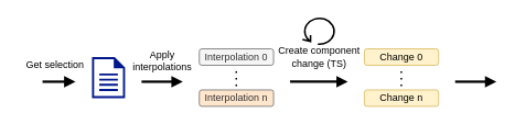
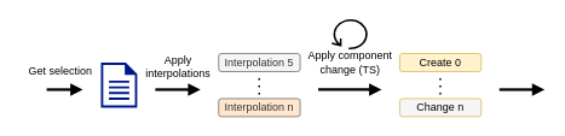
  <mxCell id="0" />
  <mxCell id="1" parent="0" />
  <mxCell id="2" value="" style="aspect=fixed;pointerEvents=1;shadow=0;dashed=0;html=1;strokeColor=none;labelPosition=center;verticalLabelPosition=bottom;verticalAlign=top;align=center;fillColor=#00188D;shape=mxgraph.mscae.enterprise.document;rounded=1;" vertex="1" parent="1"><mxGeometry x="110" y="69" width="40" height="50" as="geometry" /></mxCell>
  <mxCell id="3" value="" style="endArrow=block;html=1;strokeWidth=3;endFill=1;" edge="1" parent="1"><mxGeometry width="50" height="50" relative="1" as="geometry"><mxPoint x="170" y="99" as="sourcePoint" /><mxPoint x="220" y="99" as="targetPoint" /></mxGeometry></mxCell>
  <mxCell id="4" value="Get selection" style="text;html=1;align=center;verticalAlign=middle;resizable=0;points=[];autosize=1;" vertex="1" parent="1"><mxGeometry x="20" y="69" width="90" height="20" as="geometry" /></mxCell>
  <mxCell id="5" value="" style="endArrow=block;html=1;strokeWidth=3;endFill=1;" edge="1" parent="1"><mxGeometry width="50" height="50" relative="1" as="geometry"><mxPoint x="50" y="99" as="sourcePoint" /><mxPoint x="90" y="99" as="targetPoint" /></mxGeometry></mxCell>
  <mxCell id="6" value="Apply&lt;br&gt;interpolations" style="text;html=1;align=center;verticalAlign=middle;resizable=0;points=[];autosize=1;" vertex="1" parent="1"><mxGeometry x="150" y="59" width="90" height="30" as="geometry" /></mxCell>
- <mxCell id="7" value="Interpolation 0" style="rounded=1;whiteSpace=wrap;html=1;fillColor=#f5f5f5;strokeColor=#666666;fontColor=#333333;" vertex="1" parent="1"><mxGeometry x="240" y="59" width="90" height="20" as="geometry" /></mxCell>
+ <mxCell id="7" value="Interpolation 5" style="rounded=1;whiteSpace=wrap;html=1;fillColor=#f5f5f5;strokeColor=#666666;fontColor=#333333;" vertex="1" parent="1"><mxGeometry x="240" y="59" width="90" height="20" as="geometry" /></mxCell>
  <mxCell id="8" value="Interpolation n" style="rounded=1;whiteSpace=wrap;html=1;fillColor=#ffe6cc;strokeColor=#666666;fontColor=#333333;" vertex="1" parent="1"><mxGeometry x="240" y="109" width="90" height="20" as="geometry" /></mxCell>
  <mxCell id="9" value="" style="endArrow=none;dashed=1;html=1;dashPattern=1 3;strokeWidth=2;" edge="1" parent="1"><mxGeometry width="50" height="50" relative="1" as="geometry"><mxPoint x="284.8" y="104.5" as="sourcePoint" /><mxPoint x="284.8" y="83.5" as="targetPoint" /></mxGeometry></mxCell>
  <mxCell id="10" value="" style="endArrow=block;html=1;strokeWidth=3;endFill=1;" edge="1" parent="1"><mxGeometry width="50" height="50" relative="1" as="geometry"><mxPoint x="350" y="99" as="sourcePoint" /><mxPoint x="420" y="99" as="targetPoint" /></mxGeometry></mxCell>
- <mxCell id="11" value="Create component&lt;br&gt;change (TS)" style="text;html=1;align=center;verticalAlign=middle;resizable=0;points=[];autosize=1;" vertex="1" parent="1"><mxGeometry x="330" y="54" width="110" height="30" as="geometry" /></mxCell>
+ <mxCell id="11" value="Apply component&lt;br&gt;change (TS)" style="text;html=1;align=center;verticalAlign=middle;resizable=0;points=[];autosize=1;" vertex="1" parent="1"><mxGeometry x="330" y="54" width="110" height="30" as="geometry" /></mxCell>
  <mxCell id="12" value="" style="shape=mxgraph.bpmn.loop;html=1;outlineConnect=0;rounded=1;strokeWidth=2;" vertex="1" parent="1"><mxGeometry x="365" y="20" width="40" height="34" as="geometry" /></mxCell>
- <mxCell id="13" value="Change 0" style="rounded=1;whiteSpace=wrap;html=1;fillColor=#fff2cc;strokeColor=#d6b656;" vertex="1" parent="1"><mxGeometry x="440" y="59" width="90" height="20" as="geometry" /></mxCell>
- <mxCell id="14" value="Change n" style="rounded=1;whiteSpace=wrap;html=1;fillColor=#fff2cc;strokeColor=#d6b656;" vertex="1" parent="1"><mxGeometry x="440" y="109" width="90" height="20" as="geometry" /></mxCell>
+ <mxCell id="13" value="Create 0" style="rounded=1;whiteSpace=wrap;html=1;fillColor=#fff2cc;strokeColor=#d6b656;" vertex="1" parent="1"><mxGeometry x="440" y="59" width="90" height="20" as="geometry" /></mxCell>
+ <mxCell id="14" value="Change n" style="rounded=1;whiteSpace=wrap;html=1;fillColor=#f5f5f5;strokeColor=#d6b656;" vertex="1" parent="1"><mxGeometry x="440" y="109" width="90" height="20" as="geometry" /></mxCell>
  <mxCell id="15" value="" style="endArrow=none;dashed=1;html=1;dashPattern=1 3;strokeWidth=2;" edge="1" parent="1"><mxGeometry width="50" height="50" relative="1" as="geometry"><mxPoint x="484.8" y="104.5" as="sourcePoint" /><mxPoint x="484.8" y="83.5" as="targetPoint" /></mxGeometry></mxCell>
  <mxCell id="16" value="" style="endArrow=block;html=1;strokeWidth=3;endFill=1;" edge="1" parent="1"><mxGeometry width="50" height="50" relative="1" as="geometry"><mxPoint x="550" y="99" as="sourcePoint" /><mxPoint x="600" y="99" as="targetPoint" /></mxGeometry></mxCell>
